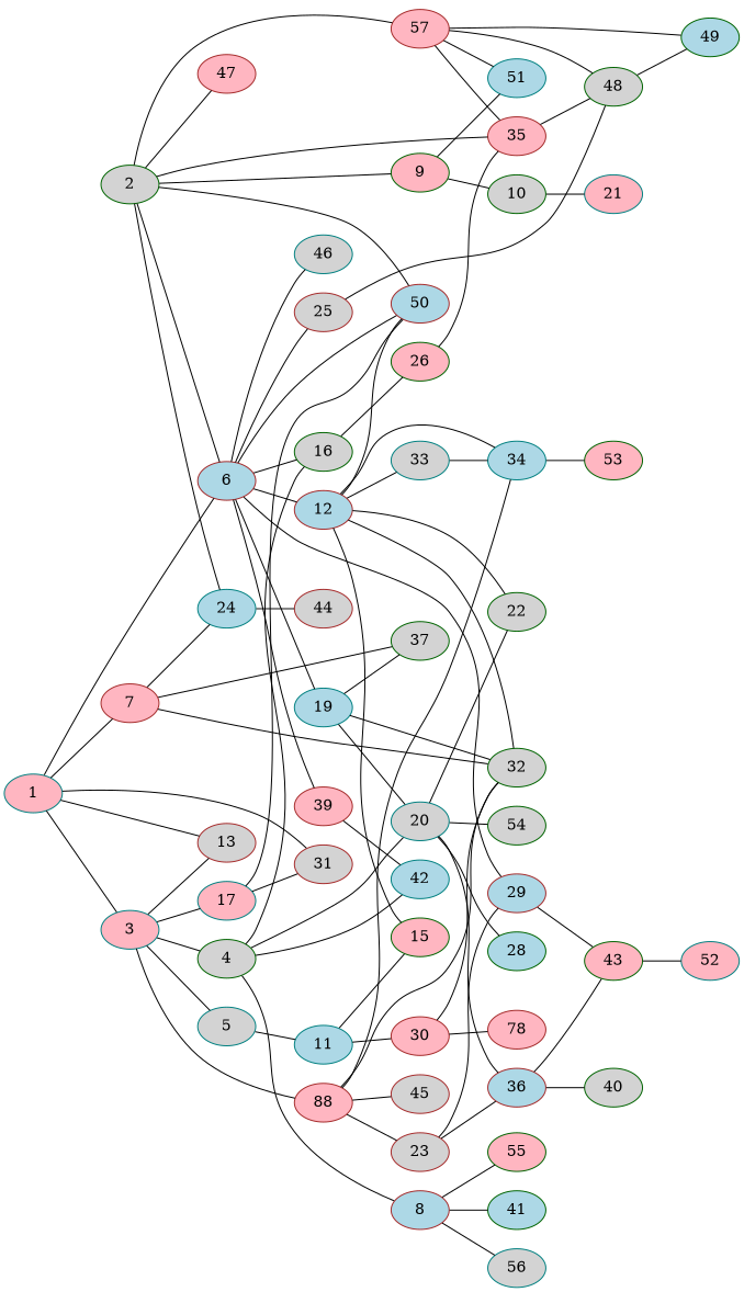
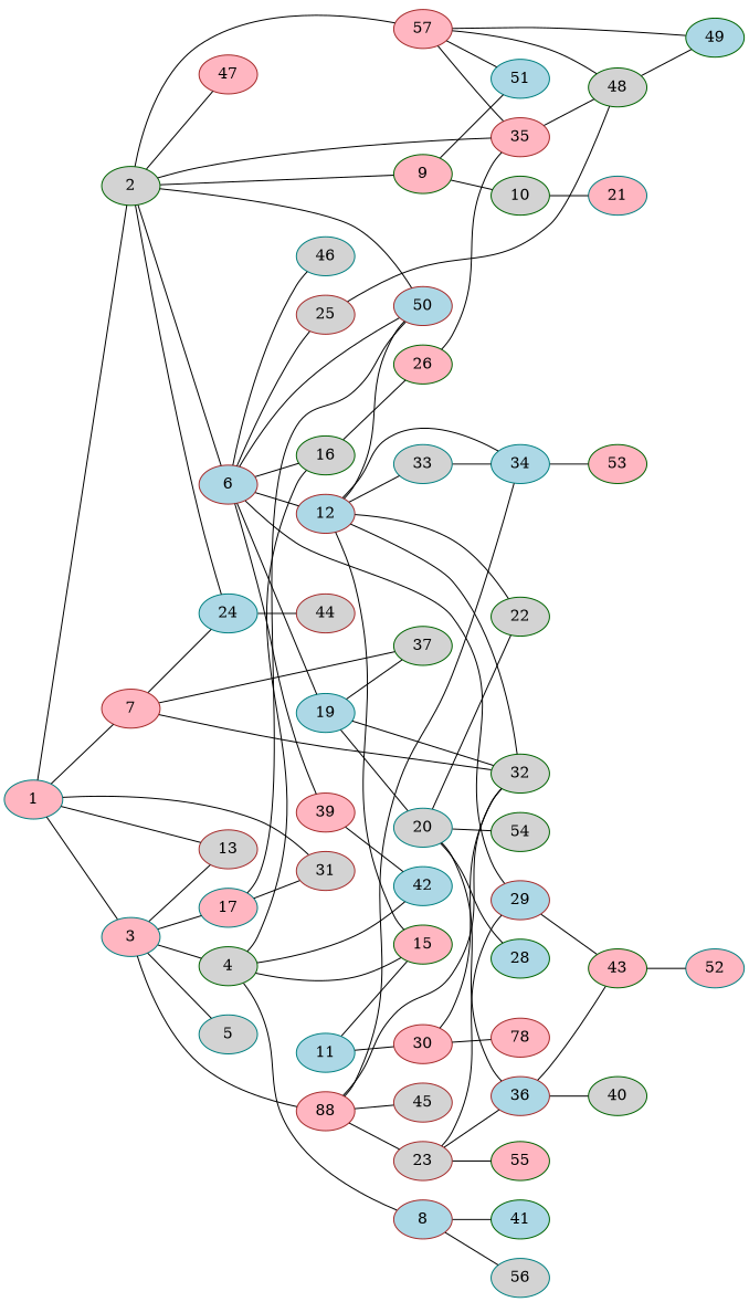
  graph {
    rankdir=LR
    node [color=brown fillcolor=lightgrey style=filled]
    edge [weight=1.0]
    1 [color=teal fillcolor=lightpink]
    2 [color=darkgreen]
    3 [color=teal fillcolor=lightpink]
    7 [fillcolor=lightpink]
    13
    31
    6 [fillcolor=lightblue]
    9 [color=darkgreen fillcolor=lightpink]
    24 [color=teal fillcolor=lightblue]
    n10 [fillcolor=lightpink label=57]
    35 [fillcolor=lightpink]
    47 [fillcolor=lightpink]
    50 [fillcolor=lightblue]
    4 [color=darkgreen]
    5 [color=teal]
    17 [color=teal fillcolor=lightpink]
    n17 [fillcolor=lightpink label=88]
    32 [color=darkgreen]
    37 [color=darkgreen]
    16 [color=darkgreen]
    12 [fillcolor=lightblue]
    19 [color=teal fillcolor=lightblue]
    25
    29 [fillcolor=lightblue]
    39 [fillcolor=lightpink]
    46 [color=teal]
    10 [color=darkgreen]
    51 [color=teal fillcolor=lightblue]
    44
    48 [color=darkgreen]
    49 [color=darkgreen fillcolor=lightblue]
    8 [fillcolor=lightblue]
    20 [color=teal]
    42 [color=teal fillcolor=lightblue]
    11 [color=teal fillcolor=lightblue]
    34 [color=teal fillcolor=lightblue]
    23
    45
    41 [color=darkgreen fillcolor=lightblue]
    55 [color=darkgreen fillcolor=lightpink]
    56 [color=teal]
    26 [color=darkgreen fillcolor=lightpink]
    22 [color=darkgreen]
    28 [color=darkgreen fillcolor=lightblue]
    36 [fillcolor=lightblue]
    54 [color=darkgreen]
    15 [color=darkgreen fillcolor=lightpink]
    30 [fillcolor=lightpink]
    33 [color=teal]
    43 [color=darkgreen fillcolor=lightpink]
    21 [color=teal fillcolor=lightpink]
    n52 [fillcolor=lightpink label=78]
    53 [color=darkgreen fillcolor=lightpink]
    52 [color=teal fillcolor=lightpink]
    40 [color=darkgreen]
-   1 -- 6
+   1 -- 2
    1 -- 3
    1 -- 7
    1 -- 13 [weight=2.0]
    1 -- 31
    2 -- 6
    2 -- 9
    2 -- 24
    2 -- n10
    2 -- 35
    2 -- 47
    2 -- 50
    3 -- 13
    3 -- 4
    3 -- 5
    3 -- 17
    3 -- n17
    7 -- 24
    7 -- 32
    7 -- 37
    6 -- 50
    6 -- 16
    6 -- 12
    6 -- 19
    6 -- 25
    6 -- 29
    6 -- 39
    6 -- 46
    9 -- 10
    9 -- 51
    24 -- 44
    n10 -- 35
    n10 -- 51
    n10 -- 48
    n10 -- 49
    35 -- 48
    4 -- 16
    4 -- 8
-   4 -- 20
+   4 -- 15
    4 -- 42
-   5 -- 11
    17 -- 31
    17 -- 50
    n17 -- 32
    n17 -- 34
    n17 -- 23
    n17 -- 45
    16 -- 26
    12 -- 50
    12 -- 32
    12 -- 34
    12 -- 22
    12 -- 15 [weight=3.0]
    12 -- 33 [weight=2.0]
    19 -- 32
    19 -- 37
    19 -- 20
    25 -- 48
    29 -- 43
    39 -- 42
    10 -- 21
    48 -- 49
    8 -- 41
-   8 -- 55
+   23 -- 55
    8 -- 56
    20 -- 22
    20 -- 28
    20 -- 36
    20 -- 54
    11 -- 15
    11 -- 30
    34 -- 53
    23 -- 29
    23 -- 36
    26 -- 35
    36 -- 43
    36 -- 40
    30 -- 32
    30 -- n52
    33 -- 34
    43 -- 52
  }
